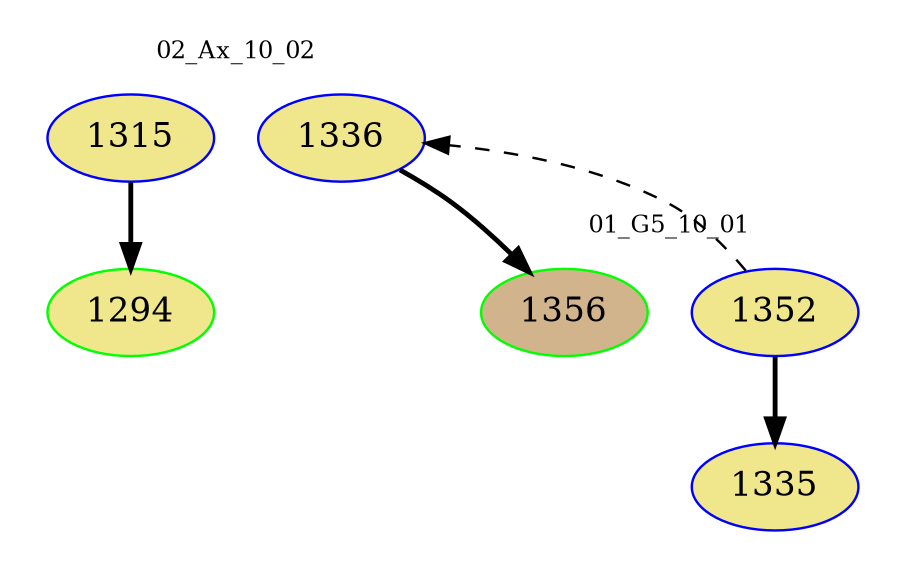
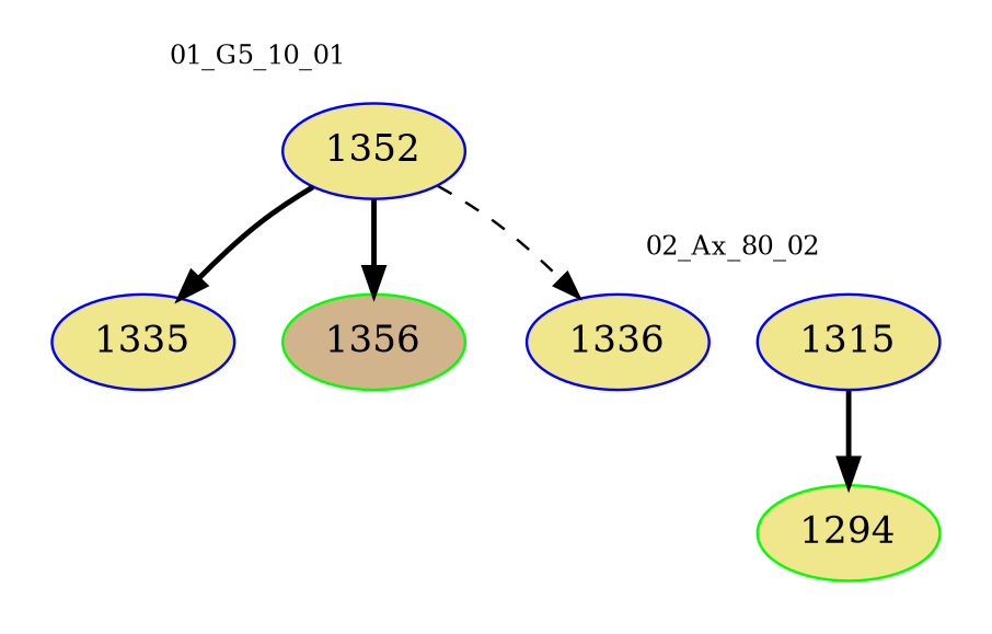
  digraph {
    node [color=blue fillcolor=khaki style=filled]
    edge [color=black style=bold]
    n1 [label=1315]
    n2 [color=green label=1294]
    n3 [label=1336]
    n4 [label=1352]
    n5 [label=1335]
    n6 [color=green fillcolor=tan label=1356]
    subgraph cluster_1 {
      color=white
      fontsize=10
-     label="02_Ax_10_02"
+     label="02_Ax_80_02"
      n1
      n2
      n3
    }
    subgraph cluster_2 {
      color=white
      fontsize=10
      label="01_G5_10_01"
      n4
      n5
      n6
    }
    n1 -> n2
    n4 -> n3 [style=dashed]
    n4 -> n5
-   n3 -> n6
+   n4 -> n6
  }
